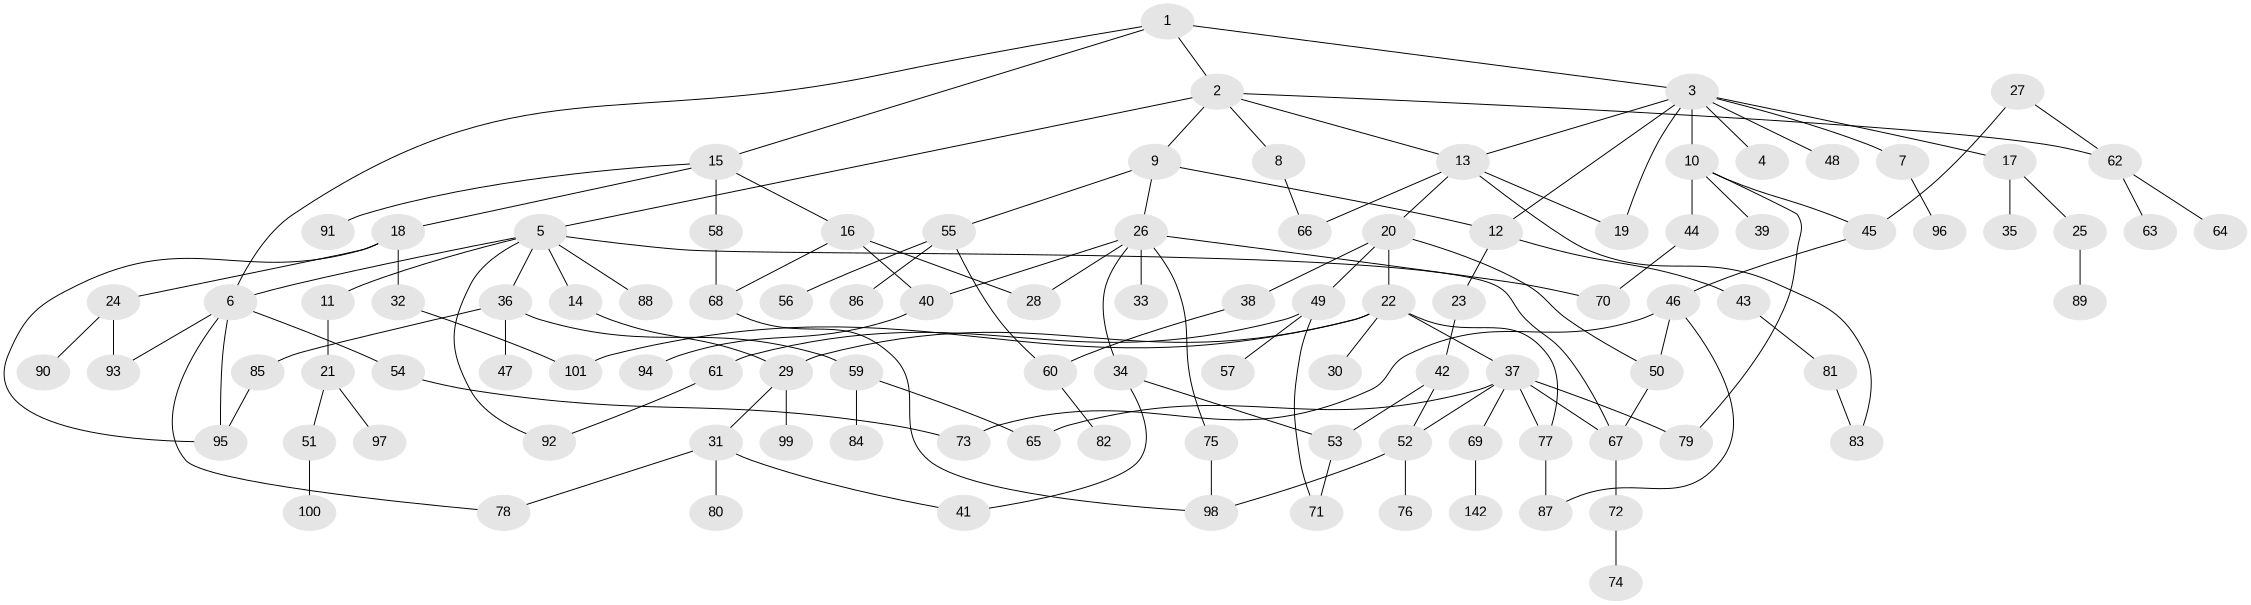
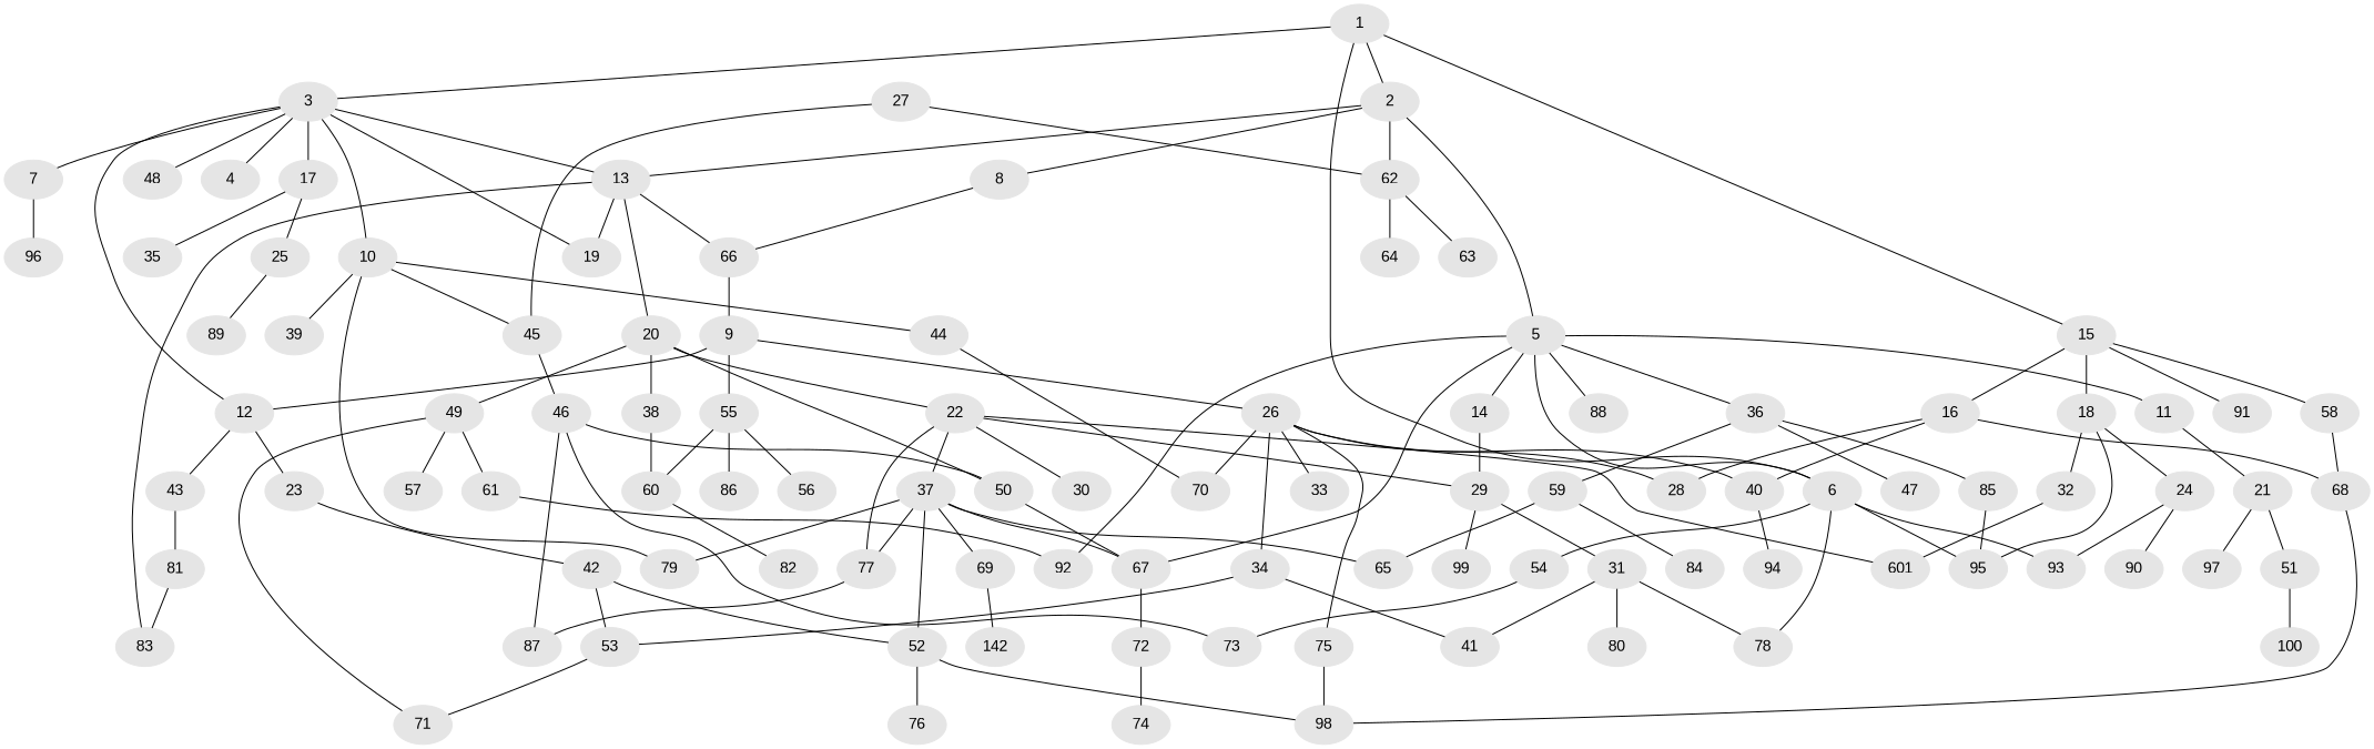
  graph {
    fontname="Liberation Sans"
    node [color=gray90 fontname="Liberation Sans" style=filled]
    edge [fontname="Liberation Sans"]
    1
    2
    3
    6
    15
    5
    8
    9
    13
    62
    4
    7
    10
    12
    17
    19
    48
    54
    78
    93
    95
    16
    18
    58
    91
    11
    14
    36
    67
    88
    92
    66
    26
    55
    20
    83
    63
    64
    96
    39
    44
    45
    79
    23
    43
    25
    35
    21
    29
    47
    59
    85
    72
    73
    28
    40
    33
    34
    70
    75
    60
    56
    86
    46
    51
    97
    42
    81
    22
    38
    49
    50
    27
    31
    99
    68
    24
    32
    94
    98
    89
    90
-   101
+   101 [label=601]
    30
    37
    77
    57
    61
    71
    100
    52
    65
    69
    87
    53
    41
    80
    84
    76
    n100 [label=142]
    82
    74
    1 -- 2
    1 -- 3
    1 -- 6
    1 -- 15
    2 -- 5
    2 -- 8
-   2 -- 9
+   66 -- 9
    2 -- 13
    2 -- 62
    3 -- 13
    3 -- 4
    3 -- 7
    3 -- 10
    3 -- 12
    3 -- 17
    3 -- 19
    3 -- 48
    6 -- 54
    6 -- 78
    6 -- 93
    6 -- 95
    15 -- 16
    15 -- 18
    15 -- 58
    15 -- 91
    5 -- 6
    5 -- 11
    5 -- 14
    5 -- 36
    5 -- 67
    5 -- 88
    5 -- 92
    8 -- 66
    9 -- 12
    9 -- 26
    9 -- 55
    13 -- 19
    13 -- 66
    13 -- 20
    13 -- 83
    62 -- 63
    62 -- 64
    7 -- 96
    10 -- 39
    10 -- 44
    10 -- 45
    10 -- 79
    12 -- 23
    12 -- 43
    17 -- 25
    17 -- 35
    54 -- 73
    16 -- 28
    16 -- 40
    16 -- 68
    18 -- 95
    18 -- 24
    18 -- 32
    58 -- 68
    11 -- 21
    14 -- 29
    36 -- 47
    36 -- 59
    36 -- 85
    67 -- 72
    26 -- 28
    26 -- 40
    26 -- 33
    26 -- 34
    26 -- 70
    26 -- 75
    55 -- 60
    55 -- 56
    55 -- 86
    20 -- 22
    20 -- 38
    20 -- 49
    20 -- 50
    44 -- 70
    45 -- 46
    23 -- 42
    43 -- 81
    25 -- 89
    21 -- 51
    21 -- 97
    29 -- 31
    29 -- 99
    59 -- 65
    59 -- 84
    85 -- 95
    72 -- 74
    40 -- 94
    34 -- 53
    34 -- 41
    75 -- 98
    60 -- 82
    46 -- 73
    46 -- 50
    46 -- 87
    51 -- 100
    42 -- 52
    42 -- 53
    81 -- 83
    22 -- 29
    22 -- 101
    22 -- 30
    22 -- 37
    22 -- 77
    38 -- 60
    49 -- 57
    49 -- 61
    49 -- 71
    50 -- 67
    27 -- 62
    27 -- 45
    31 -- 78
    31 -- 41
    31 -- 80
    68 -- 98
    24 -- 93
    24 -- 90
    32 -- 101
    37 -- 67
    37 -- 79
    37 -- 77
    37 -- 52
    37 -- 65
    37 -- 69
    77 -- 87
    61 -- 92
    52 -- 98
    52 -- 76
    69 -- n100
    53 -- 71
  }
